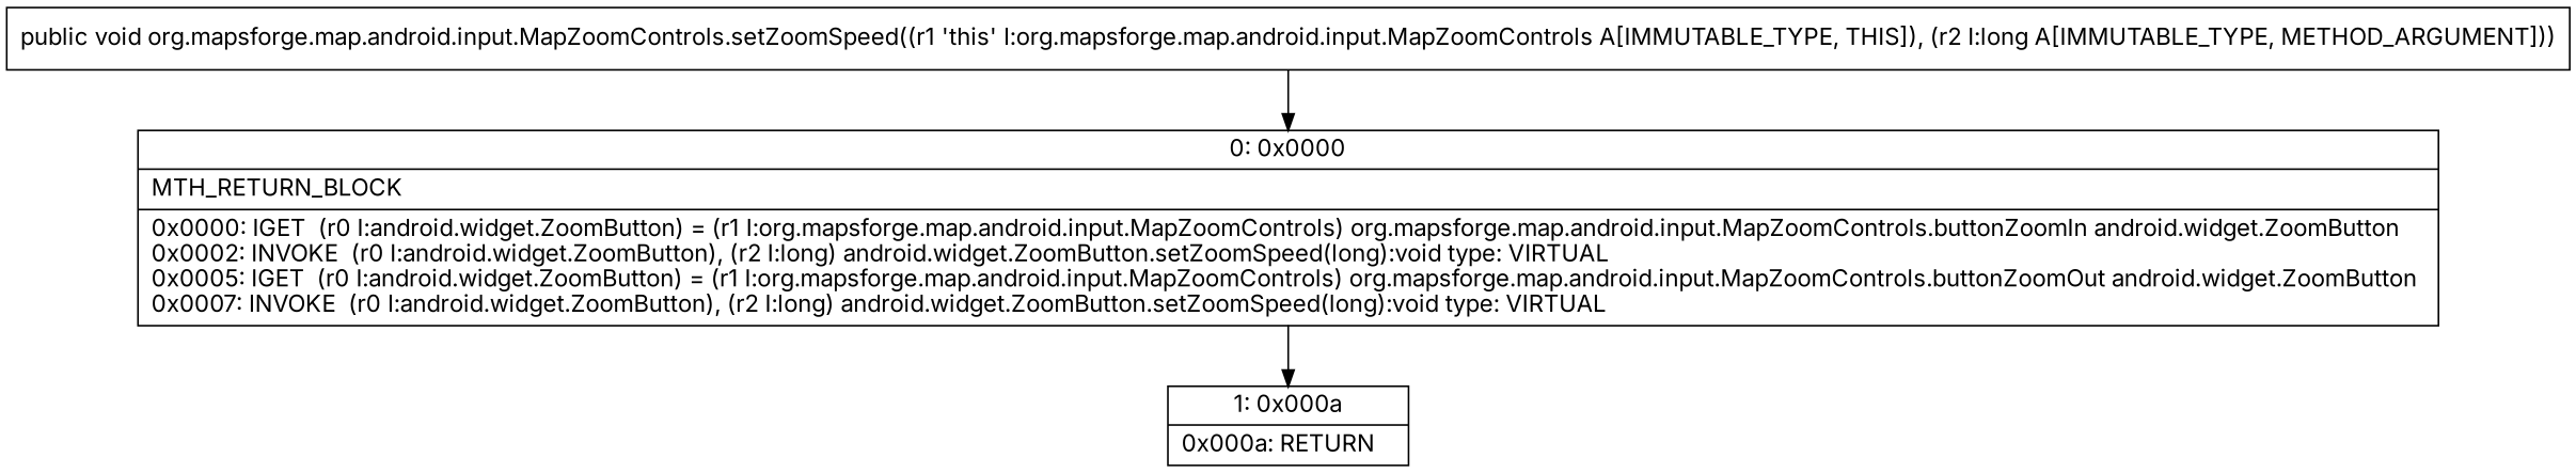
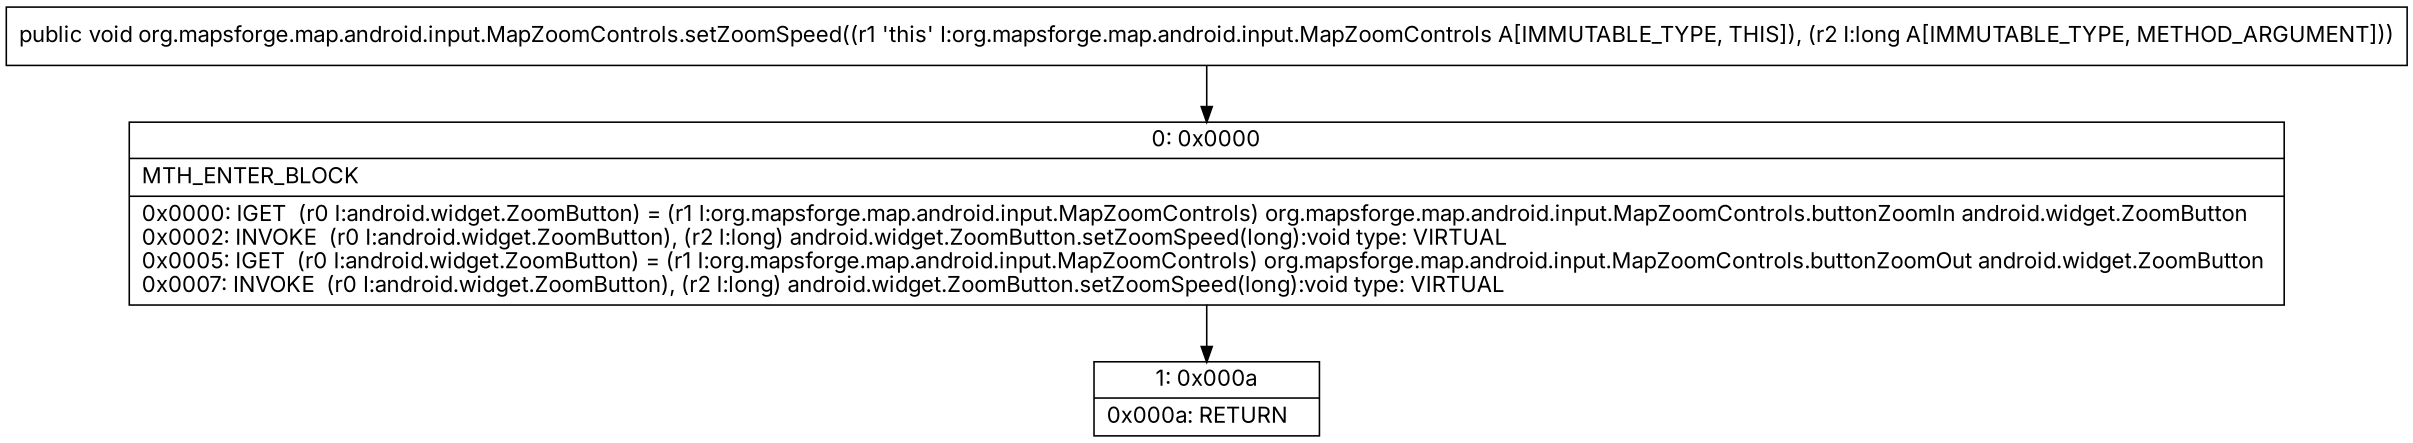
  digraph {
    fontname=Inter
    node [shape=record fontname=Inter]
    edge [fontname=Inter]
-   n1 [label="{0\:\ 0x0000|MTH_RETURN_BLOCK\l|0x0000: IGET  (r0 I:android.widget.ZoomButton) = (r1 I:org.mapsforge.map.android.input.MapZoomControls) org.mapsforge.map.android.input.MapZoomControls.buttonZoomIn android.widget.ZoomButton \l0x0002: INVOKE  (r0 I:android.widget.ZoomButton), (r2 I:long) android.widget.ZoomButton.setZoomSpeed(long):void type: VIRTUAL \l0x0005: IGET  (r0 I:android.widget.ZoomButton) = (r1 I:org.mapsforge.map.android.input.MapZoomControls) org.mapsforge.map.android.input.MapZoomControls.buttonZoomOut android.widget.ZoomButton \l0x0007: INVOKE  (r0 I:android.widget.ZoomButton), (r2 I:long) android.widget.ZoomButton.setZoomSpeed(long):void type: VIRTUAL \l}"]
+   n1 [label="{0\:\ 0x0000|MTH_ENTER_BLOCK\l|0x0000: IGET  (r0 I:android.widget.ZoomButton) = (r1 I:org.mapsforge.map.android.input.MapZoomControls) org.mapsforge.map.android.input.MapZoomControls.buttonZoomIn android.widget.ZoomButton \l0x0002: INVOKE  (r0 I:android.widget.ZoomButton), (r2 I:long) android.widget.ZoomButton.setZoomSpeed(long):void type: VIRTUAL \l0x0005: IGET  (r0 I:android.widget.ZoomButton) = (r1 I:org.mapsforge.map.android.input.MapZoomControls) org.mapsforge.map.android.input.MapZoomControls.buttonZoomOut android.widget.ZoomButton \l0x0007: INVOKE  (r0 I:android.widget.ZoomButton), (r2 I:long) android.widget.ZoomButton.setZoomSpeed(long):void type: VIRTUAL \l}"]
    n2 [label="{1\:\ 0x000a|0x000a: RETURN   \l}"]
    n3 [label="{public void org.mapsforge.map.android.input.MapZoomControls.setZoomSpeed((r1 'this' I:org.mapsforge.map.android.input.MapZoomControls A[IMMUTABLE_TYPE, THIS]), (r2 I:long A[IMMUTABLE_TYPE, METHOD_ARGUMENT])) }"]
    n1 -> n2
    n3 -> n1
  }
